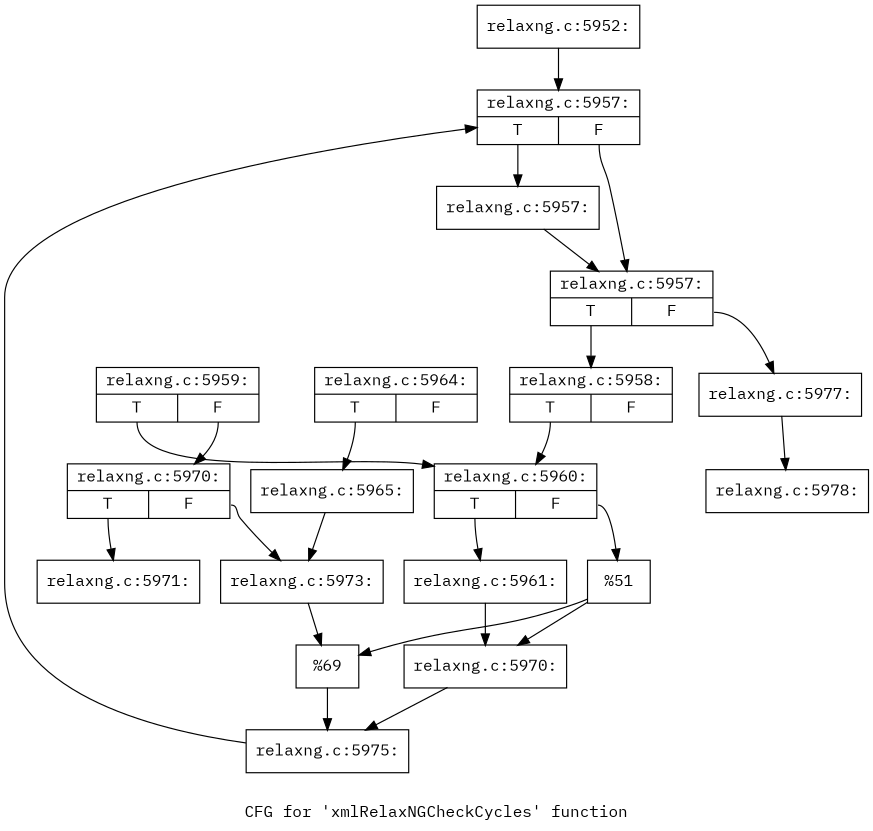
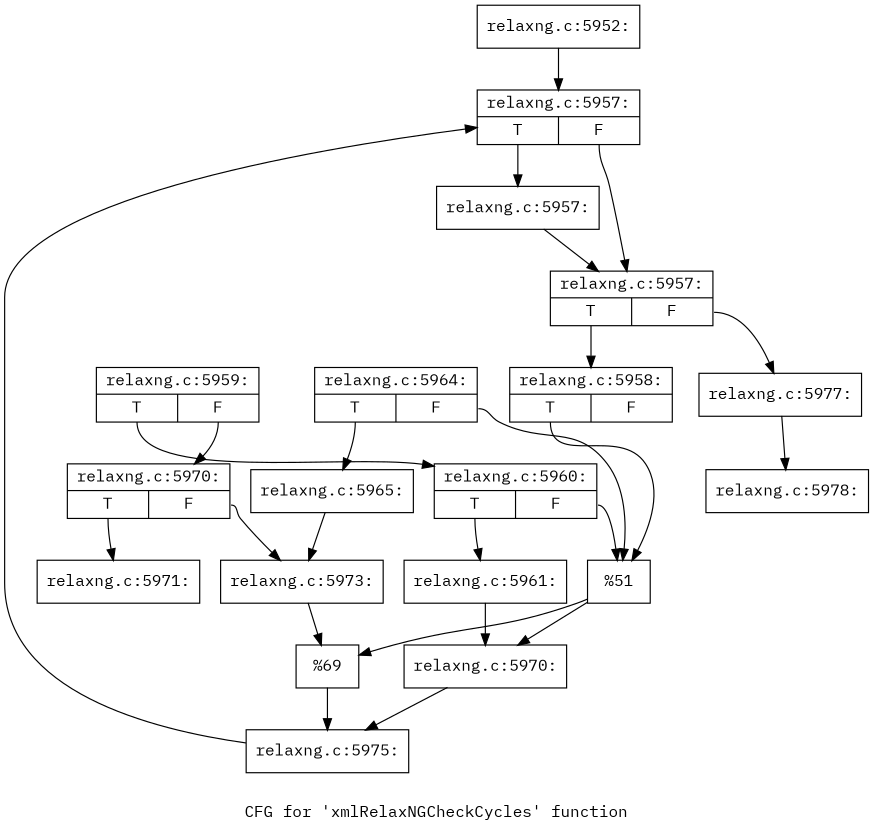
  digraph {
    fontname="IBM Plex Mono"
    label="CFG for 'xmlRelaxNGCheckCycles' function"
    node [fontname="IBM Plex Mono" shape=record]
    edge [fontname="IBM Plex Mono"]
    n1 [label="{relaxng.c:5952:}"]
    n2 [label="{relaxng.c:5957:|{<s0>T|<s1>F}}"]
    n3 [label="{relaxng.c:5957:}"]
    n4 [label="{relaxng.c:5957:|{<s0>T|<s1>F}}"]
    n5 [label="{relaxng.c:5958:|{<s0>T|<s1>F}}"]
    n6 [label="{relaxng.c:5977:}"]
    n7 [label="{relaxng.c:5960:|{<s0>T|<s1>F}}"]
    n8 [label="{relaxng.c:5978:}"]
    n9 [label="{relaxng.c:5961:}"]
    n10 [label="{%51}"]
    n11 [label="{relaxng.c:5959:|{<s0>T|<s1>F}}"]
    n12 [label="{relaxng.c:5970:|{<s0>T|<s1>F}}"]
    n13 [label="{relaxng.c:5970:}"]
    n14 [label="{relaxng.c:5964:|{<s0>T|<s1>F}}"]
    n15 [label="{relaxng.c:5965:}"]
    n16 [label="{relaxng.c:5971:}"]
    n17 [label="{relaxng.c:5973:}"]
    n18 [label="{%69}"]
    n19 [label="{relaxng.c:5975:}"]
    n1 -> n2
    n2 -> n3 [tailport=s0]
    n2 -> n4 [tailport=s1]
    n3 -> n4
    n4 -> n5 [tailport=s0]
    n4 -> n6 [tailport=s1]
-   n5 -> n7 [tailport=s0]
+   n5 -> n10 [tailport=s0]
    n6 -> n8
    n7 -> n9 [tailport=s0]
    n7 -> n10 [tailport=s1]
    n9 -> n13
    n10 -> n13
    n10 -> n18
    n11 -> n7 [tailport=s0]
    n11 -> n12 [tailport=s1]
    n12 -> n16 [tailport=s0]
    n12 -> n17 [tailport=s1]
    n13 -> n19
+   n14 -> n10 [tailport=s1]
    n14 -> n15 [tailport=s0]
    n15 -> n17
    n17 -> n18
    n18 -> n19
    n19 -> n2
  }
